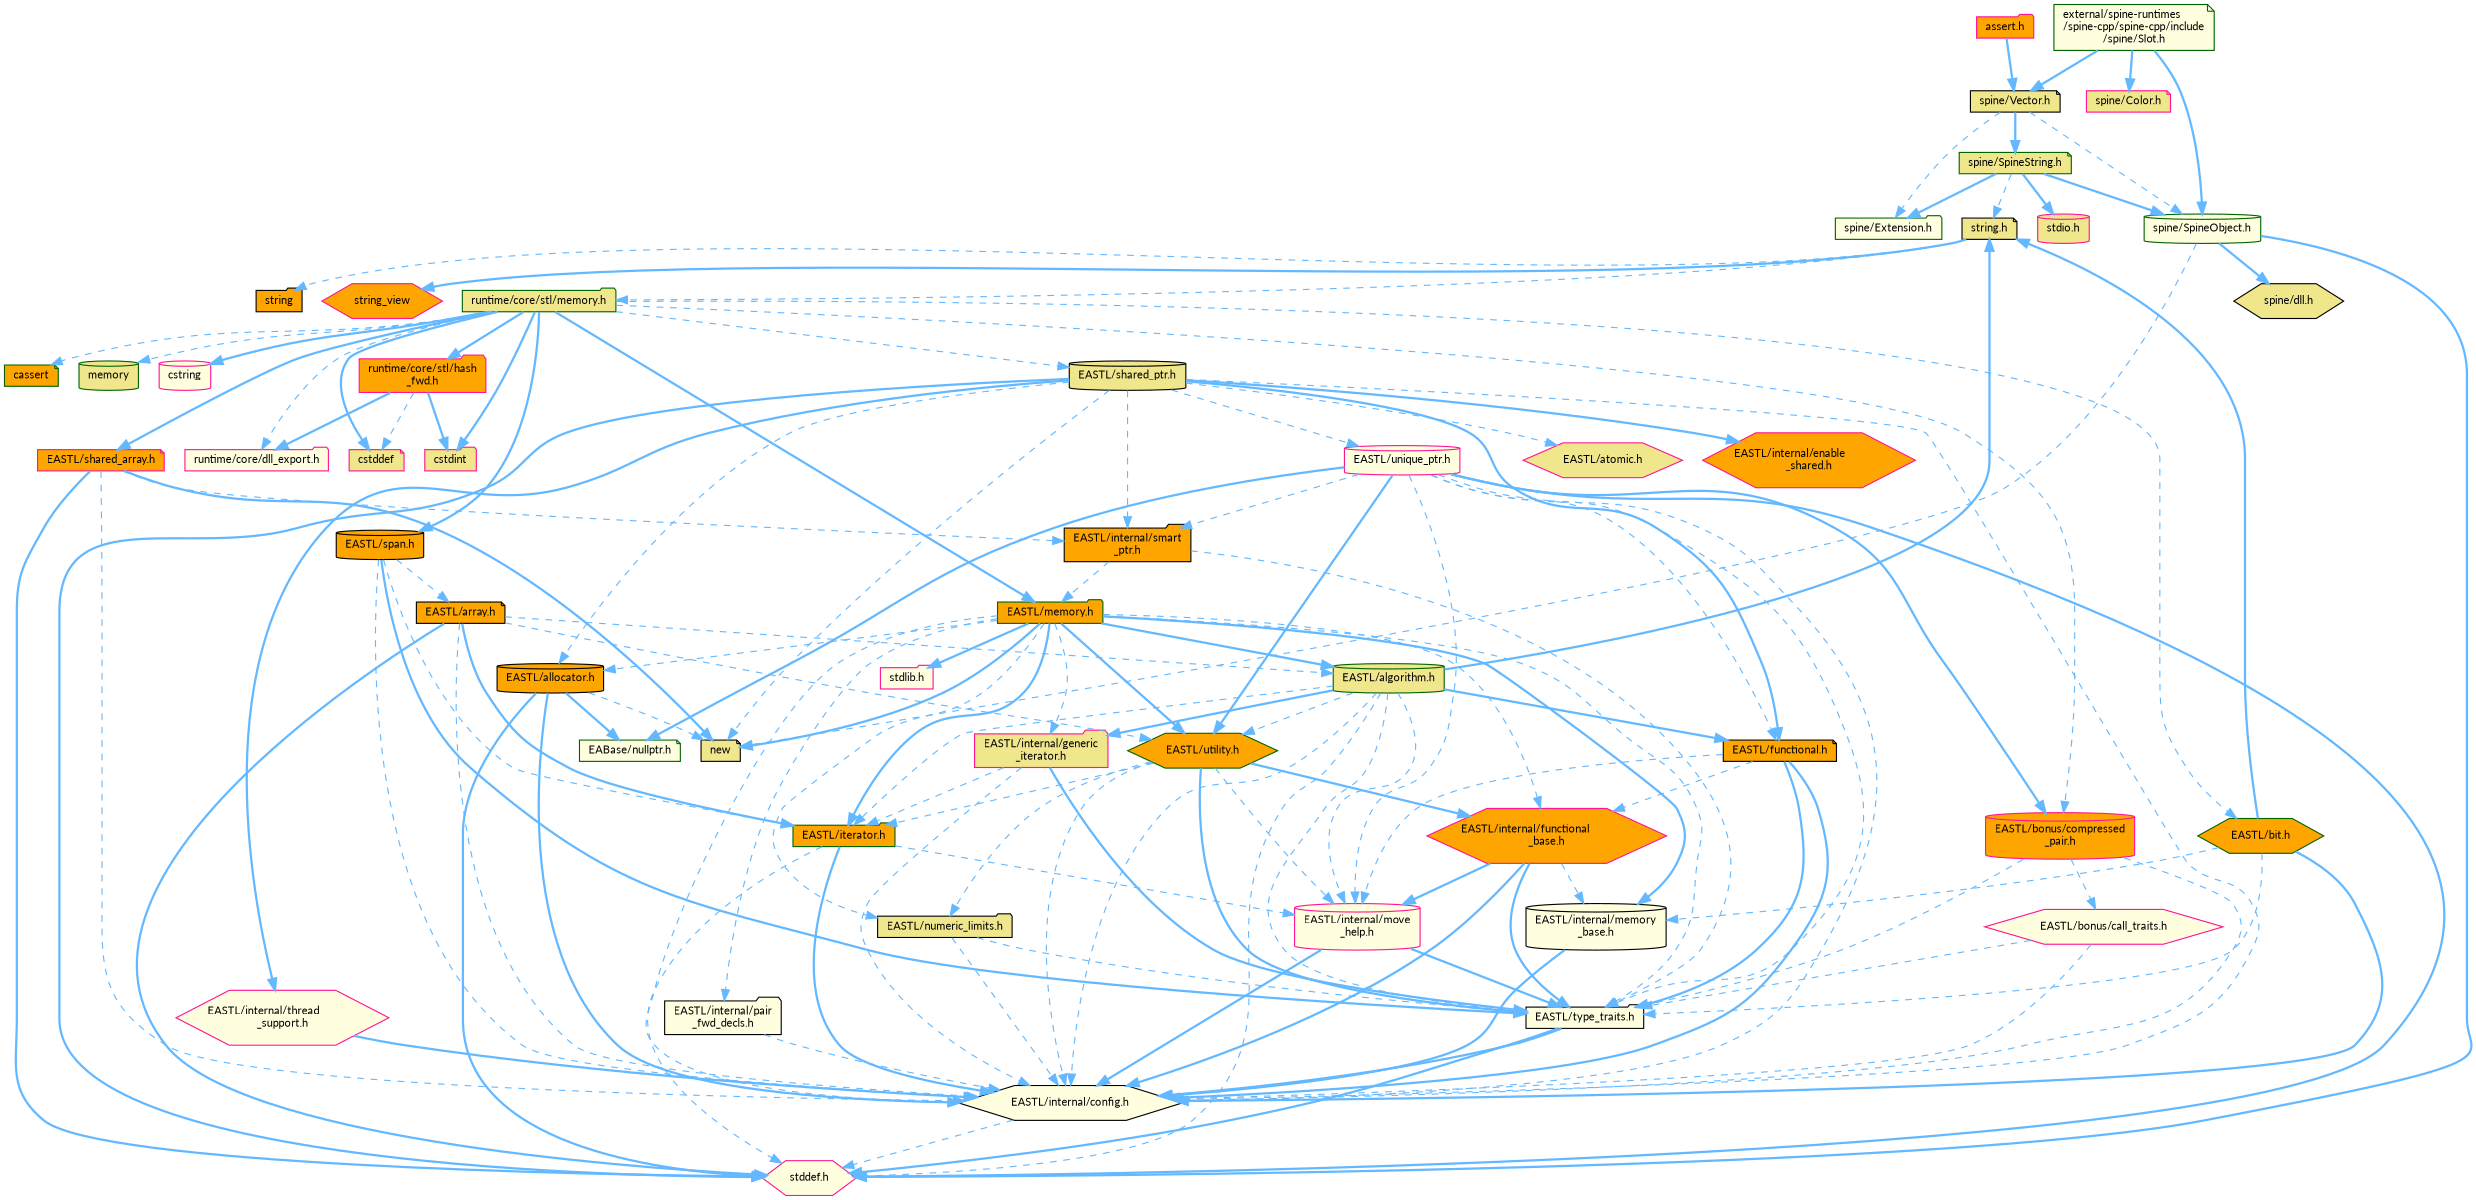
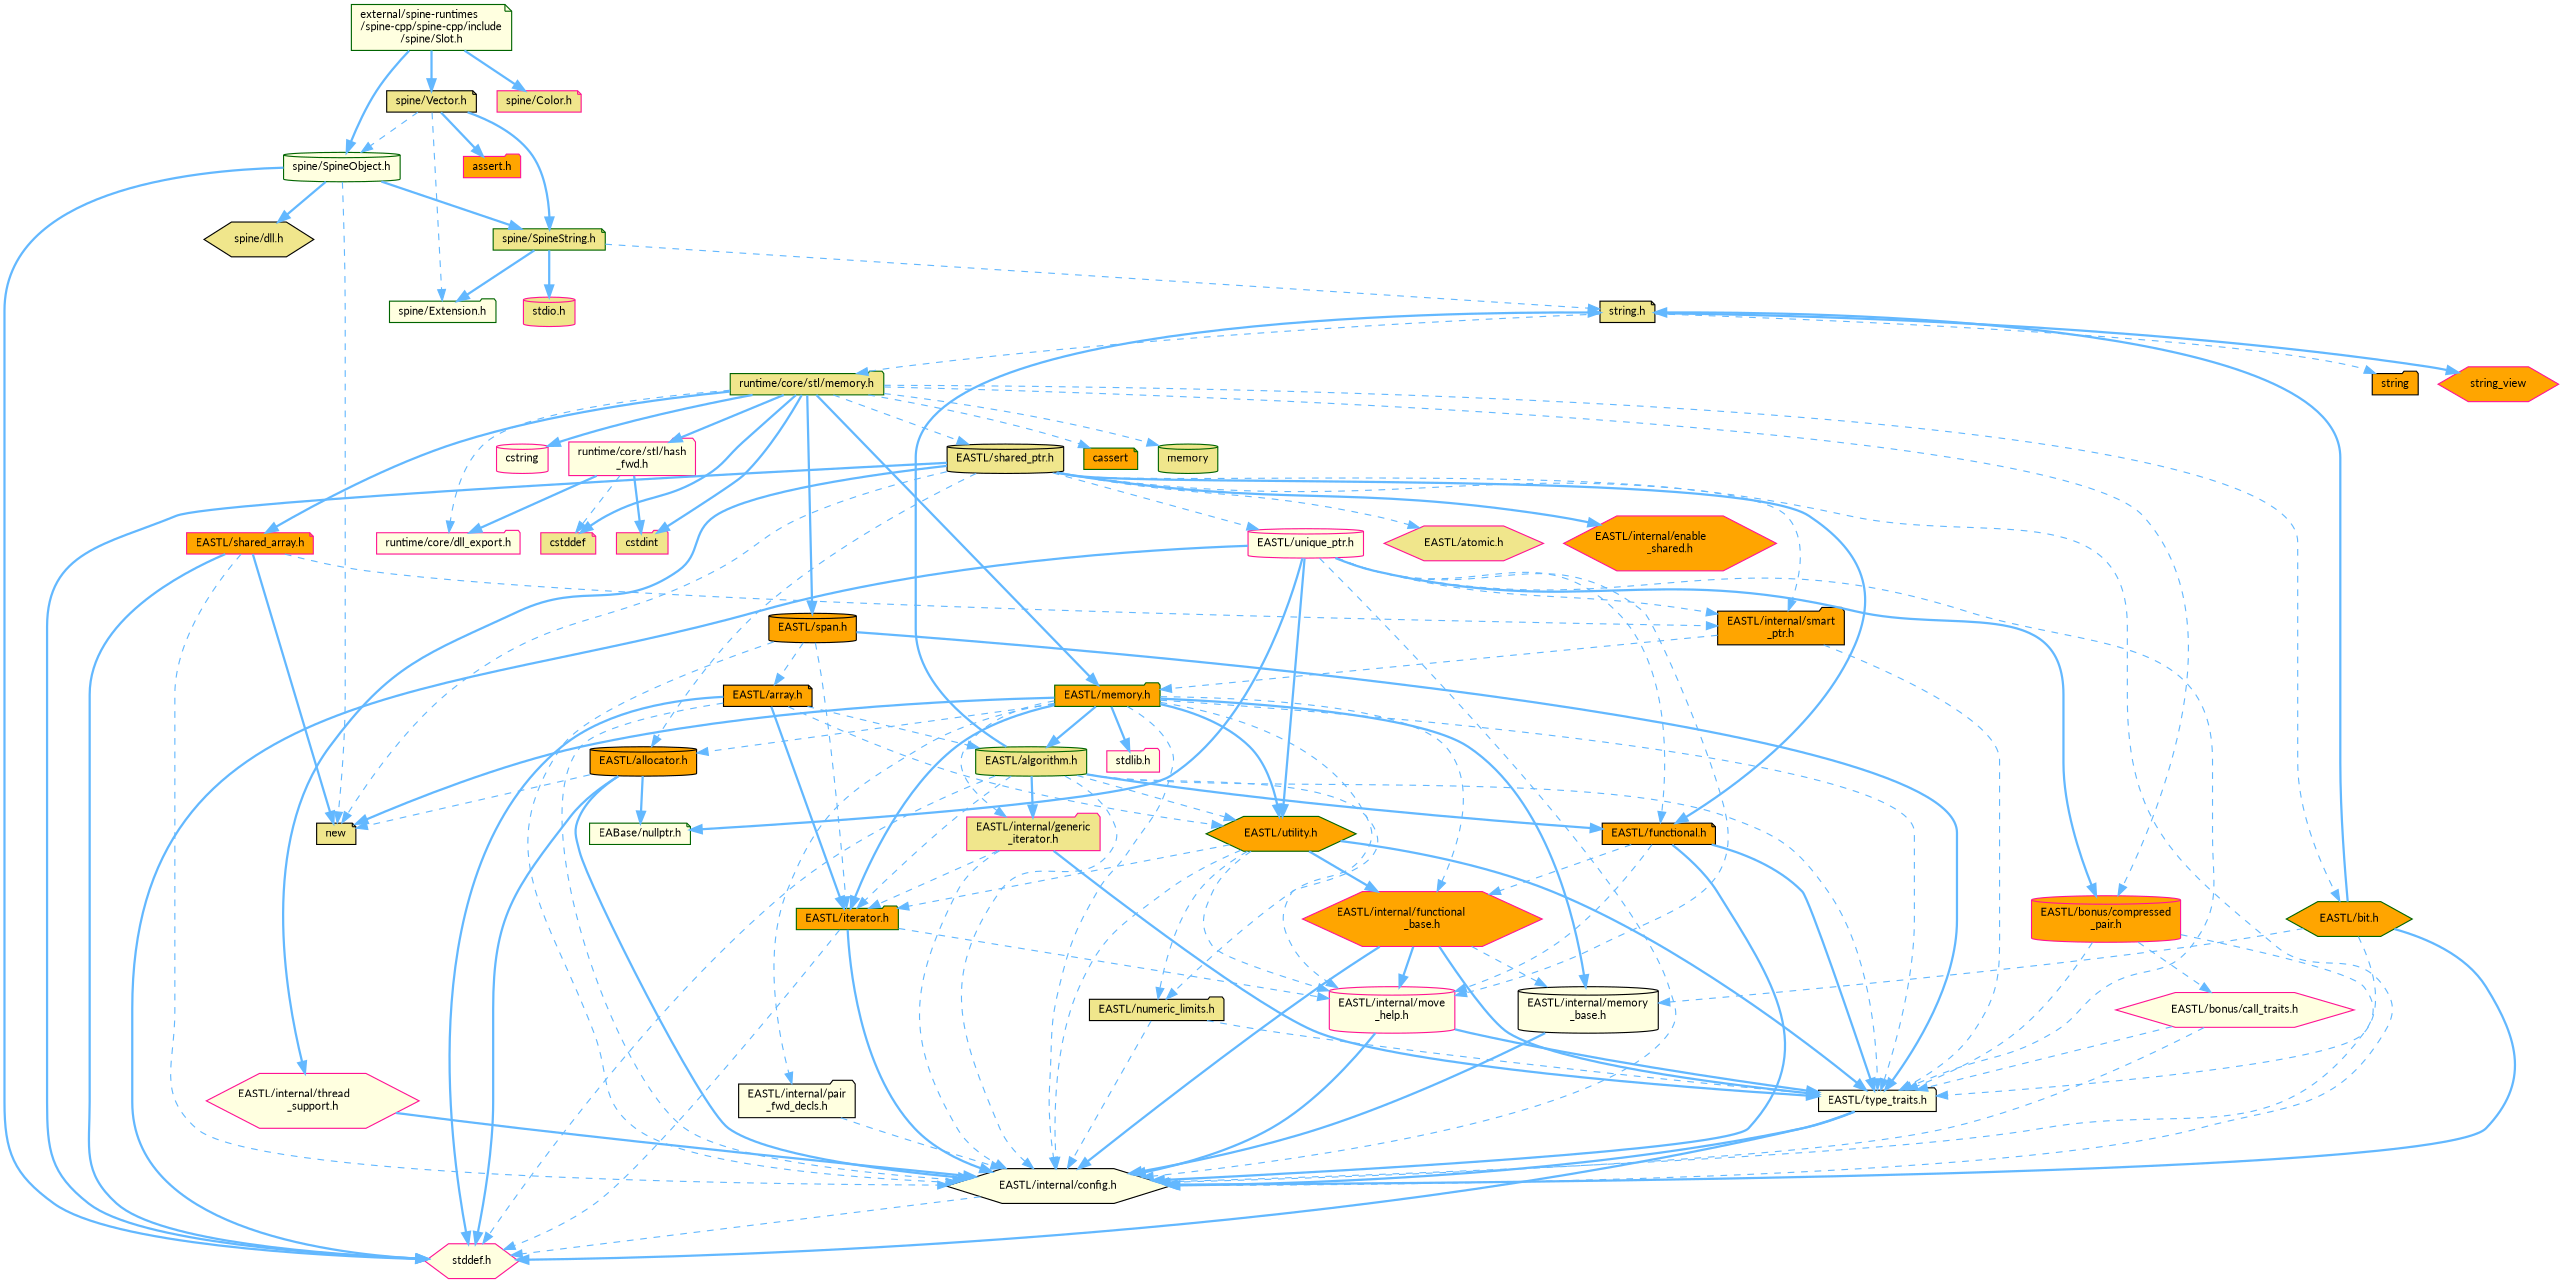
  digraph {
    fontname=Lato
    node [color=deeppink fillcolor=lightyellow fontname=Lato fontsize=10 shape=folder style=filled]
    edge [color=steelblue1 fontname=Lato fontsize=10 labelfontname=Helvetica labelfontsize=10 style=dashed]
    n1 [color=darkgreen fontcolor=black height=0.2 label="external/spine-runtimes\l/spine-cpp/spine-cpp/include\l/spine/Slot.h" shape=note width=0.4]
    n2 [color=black fillcolor=khaki height=0.2 label="spine/Vector.h" shape=note width=0.4]
    n3 [color=darkgreen height=0.2 label="spine/SpineObject.h" shape=cylinder width=0.4]
    n4 [fillcolor=khaki height=0.2 label="spine/Color.h" shape=note width=0.4]
    n5 [color=darkgreen height=0.2 label="spine/Extension.h" width=0.4]
    n6 [color=darkgreen fillcolor=khaki height=0.2 label="spine/SpineString.h" shape=note width=0.4]
    n7 [fillcolor=orange height=0.2 label="assert.h" width=0.4]
    n8 [color=black fillcolor=khaki height=0.2 label=new shape=note width=0.4]
    n9 [height=0.2 label="stddef.h" shape=hexagon width=0.4]
    n10 [color=black fillcolor=khaki height=0.2 label="spine/dll.h" shape=hexagon width=0.4]
    n11 [color=black fillcolor=khaki height=0.2 label="string.h" shape=note width=0.4]
    n12 [fillcolor=khaki height=0.2 label="stdio.h" shape=cylinder width=0.4]
    n13 [color=black fillcolor=orange height=0.2 label=string width=0.4]
    n14 [fillcolor=orange height=0.2 label=string_view shape=hexagon width=0.4]
    n15 [color=darkgreen fillcolor=khaki height=0.2 label="runtime/core/stl/memory.h" width=0.4]
    n16 [fillcolor=khaki height=0.2 label=cstddef shape=note width=0.4]
    n17 [fillcolor=khaki height=0.2 label=cstdint width=0.4]
    n18 [color=darkgreen fillcolor=orange height=0.2 label=cassert shape=note width=0.4]
    n19 [color=darkgreen fillcolor=khaki height=0.2 label=memory shape=cylinder width=0.4]
    n20 [height=0.2 label=cstring shape=cylinder width=0.4]
    n21 [color=darkgreen fillcolor=orange height=0.2 label="EASTL/bit.h" shape=hexagon width=0.4]
    n22 [color=darkgreen fillcolor=orange height=0.2 label="EASTL/memory.h" width=0.4]
    n23 [fillcolor=orange height=0.2 label="EASTL/shared_array.h" shape=note width=0.4]
    n24 [fillcolor=orange height=0.2 label="EASTL/bonus/compressed\l_pair.h" shape=cylinder width=0.4]
    n25 [color=black fillcolor=khaki height=0.2 label="EASTL/shared_ptr.h" shape=cylinder width=0.4]
    n26 [color=black fillcolor=orange height=0.2 label="EASTL/span.h" shape=cylinder width=0.4]
    n27 [height=0.2 label="runtime/core/dll_export.h" width=0.4]
-   n28 [fillcolor=orange height=0.2 label="runtime/core/stl/hash\l_fwd.h" width=0.4]
+   n28 [height=0.2 label="runtime/core/stl/hash\l_fwd.h" width=0.4]
    n29 [color=black height=0.2 label="EASTL/internal/config.h" shape=hexagon width=0.4]
    n30 [color=black height=0.2 label="EASTL/internal/memory\l_base.h" shape=cylinder width=0.4]
    n31 [color=black height=0.2 label="EASTL/type_traits.h" width=0.4]
    n32 [fillcolor=khaki height=0.2 label="EASTL/internal/generic\l_iterator.h" width=0.4]
    n33 [color=darkgreen fillcolor=orange height=0.2 label="EASTL/iterator.h" width=0.4]
    n34 [color=black height=0.2 label="EASTL/internal/pair\l_fwd_decls.h" width=0.4]
    n35 [fillcolor=orange height=0.2 label="EASTL/internal/functional\l_base.h" shape=hexagon width=0.4]
    n36 [color=darkgreen fillcolor=khaki height=0.2 label="EASTL/algorithm.h" shape=cylinder width=0.4]
    n37 [color=darkgreen fillcolor=orange height=0.2 label="EASTL/utility.h" shape=hexagon width=0.4]
    n38 [color=black fillcolor=khaki height=0.2 label="EASTL/numeric_limits.h" width=0.4]
    n39 [color=black fillcolor=orange height=0.2 label="EASTL/allocator.h" shape=cylinder width=0.4]
    n40 [height=0.2 label="stdlib.h" width=0.4]
    n41 [color=black fillcolor=orange height=0.2 label="EASTL/internal/smart\l_ptr.h" width=0.4]
    n42 [height=0.2 label="EASTL/unique_ptr.h" shape=cylinder width=0.4]
    n43 [height=0.2 label="EASTL/internal/move\l_help.h" shape=cylinder width=0.4]
    n44 [color=black fillcolor=orange height=0.2 label="EASTL/functional.h" shape=note width=0.4]
    n45 [color=darkgreen height=0.2 label="EABase/nullptr.h" shape=note width=0.4]
    n46 [height=0.2 label="EASTL/bonus/call_traits.h" shape=hexagon width=0.4]
    n47 [height=0.2 label="EASTL/internal/thread\l_support.h" shape=hexagon width=0.4]
    n48 [fillcolor=khaki height=0.2 label="EASTL/atomic.h" shape=hexagon width=0.4]
    n49 [fillcolor=orange height=0.2 label="EASTL/internal/enable\l_shared.h" shape=hexagon width=0.4]
    n50 [color=black fillcolor=orange height=0.2 label="EASTL/array.h" shape=note width=0.4]
    n1 -> n2 [style=bold]
    n1 -> n3 [style=bold]
    n1 -> n4 [style=bold]
    n2 -> n3
    n2 -> n5
    n2 -> n6 [style=bold]
-   n7 -> n2 [style=bold]
+   n2 -> n7 [style=bold]
    n3 -> n8
    n3 -> n9 [style=bold]
    n3 -> n10 [style=bold]
-   n6 -> n3 [style=bold]
+   n3 -> n6 [style=bold]
    n6 -> n5 [style=bold]
    n6 -> n11
    n6 -> n12 [style=bold]
    n11 -> n13
    n11 -> n14 [style=bold]
    n11 -> n15
    n15 -> n16 [style=bold]
    n15 -> n17 [style=bold]
    n15 -> n18
    n15 -> n19
    n15 -> n20 [style=bold]
    n15 -> n21
    n15 -> n22 [style=bold]
    n15 -> n23 [style=bold]
    n15 -> n24
    n15 -> n25
    n15 -> n26 [style=bold]
    n15 -> n27
    n15 -> n28 [style=bold]
    n21 -> n11 [style=bold]
    n21 -> n29 [style=bold]
    n21 -> n30
    n21 -> n31
    n22 -> n8 [style=bold]
    n22 -> n29
    n22 -> n30 [style=bold]
    n22 -> n31
    n22 -> n32
    n22 -> n33 [style=bold]
    n22 -> n34
    n22 -> n35
    n22 -> n36 [style=bold]
    n22 -> n37 [style=bold]
    n22 -> n38
    n22 -> n39
    n22 -> n40 [style=bold]
    n23 -> n8 [style=bold]
    n23 -> n9 [style=bold]
    n23 -> n29
    n23 -> n41
    n24 -> n29
    n24 -> n31
    n24 -> n46
    n25 -> n8
    n25 -> n9 [style=bold]
    n25 -> n29
    n25 -> n39
    n25 -> n41
    n25 -> n42
    n25 -> n44 [style=bold]
    n25 -> n47 [style=bold]
    n25 -> n48
    n25 -> n49 [style=bold]
    n26 -> n29
    n26 -> n31 [style=bold]
    n26 -> n33
    n26 -> n50
    n28 -> n16
    n28 -> n17 [style=bold]
    n28 -> n27 [style=bold]
    n29 -> n9
    n30 -> n29 [style=bold]
    n31 -> n9 [style=bold]
    n31 -> n29 [style=bold]
    n32 -> n29
    n32 -> n31 [style=bold]
    n32 -> n33
    n33 -> n9
    n33 -> n29 [style=bold]
    n33 -> n43
    n34 -> n29
    n35 -> n29 [style=bold]
    n35 -> n30
    n35 -> n31 [style=bold]
    n35 -> n43 [style=bold]
    n36 -> n9
    n36 -> n11 [style=bold]
    n36 -> n29
    n36 -> n31
    n36 -> n32 [style=bold]
    n36 -> n33
    n36 -> n37
    n36 -> n43
    n36 -> n44 [style=bold]
    n37 -> n29
    n37 -> n31 [style=bold]
    n37 -> n33
    n37 -> n35 [style=bold]
    n37 -> n38
    n37 -> n43
    n38 -> n29
    n38 -> n31
    n39 -> n8
    n39 -> n9 [style=bold]
    n39 -> n29 [style=bold]
    n39 -> n45 [style=bold]
    n41 -> n22
    n41 -> n31
    n42 -> n9 [style=bold]
    n42 -> n24 [style=bold]
    n42 -> n29
    n42 -> n31
    n42 -> n37 [style=bold]
    n42 -> n41
    n42 -> n43
    n42 -> n44
    n42 -> n45 [style=bold]
    n43 -> n29 [style=bold]
    n43 -> n31 [style=bold]
    n44 -> n29 [style=bold]
    n44 -> n31 [style=bold]
    n44 -> n35
    n44 -> n43
    n46 -> n29
    n46 -> n31
    n47 -> n29 [style=bold]
    n50 -> n9 [style=bold]
    n50 -> n29
    n50 -> n33 [style=bold]
    n50 -> n36
    n50 -> n37
  }
